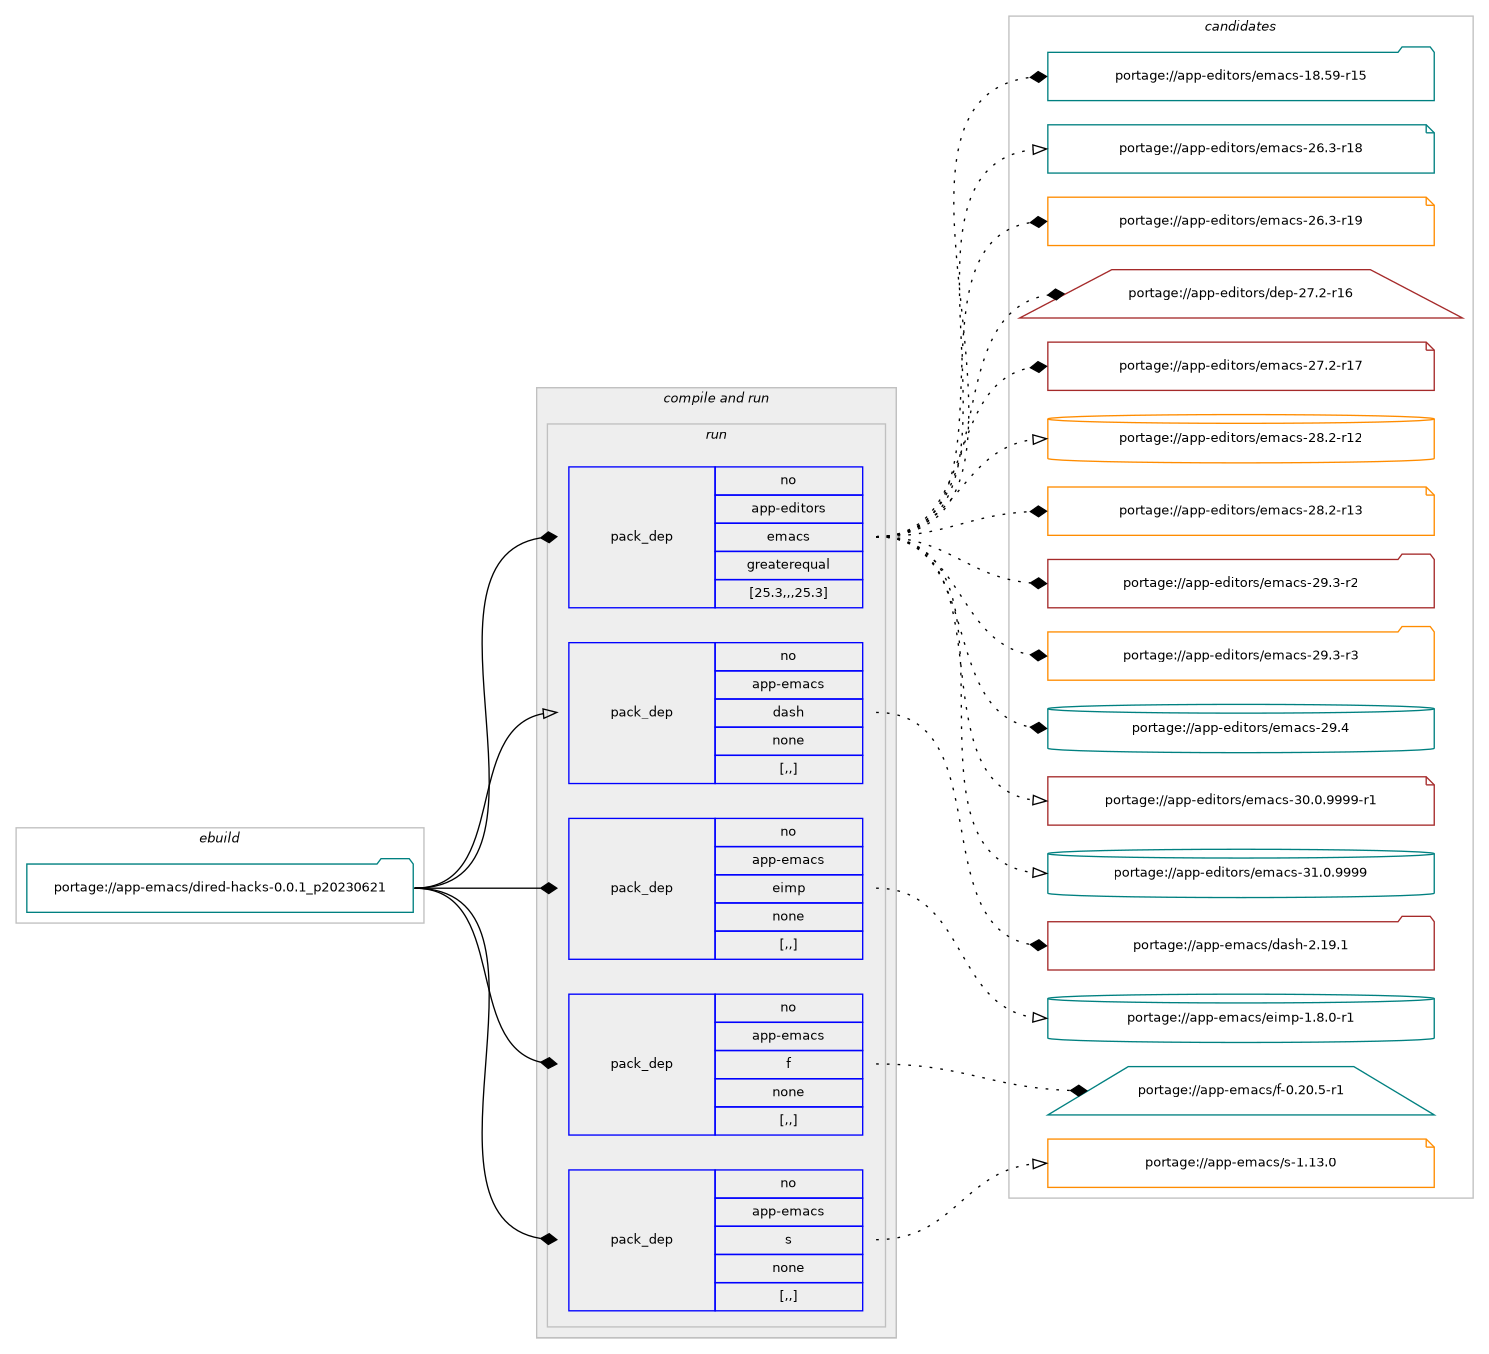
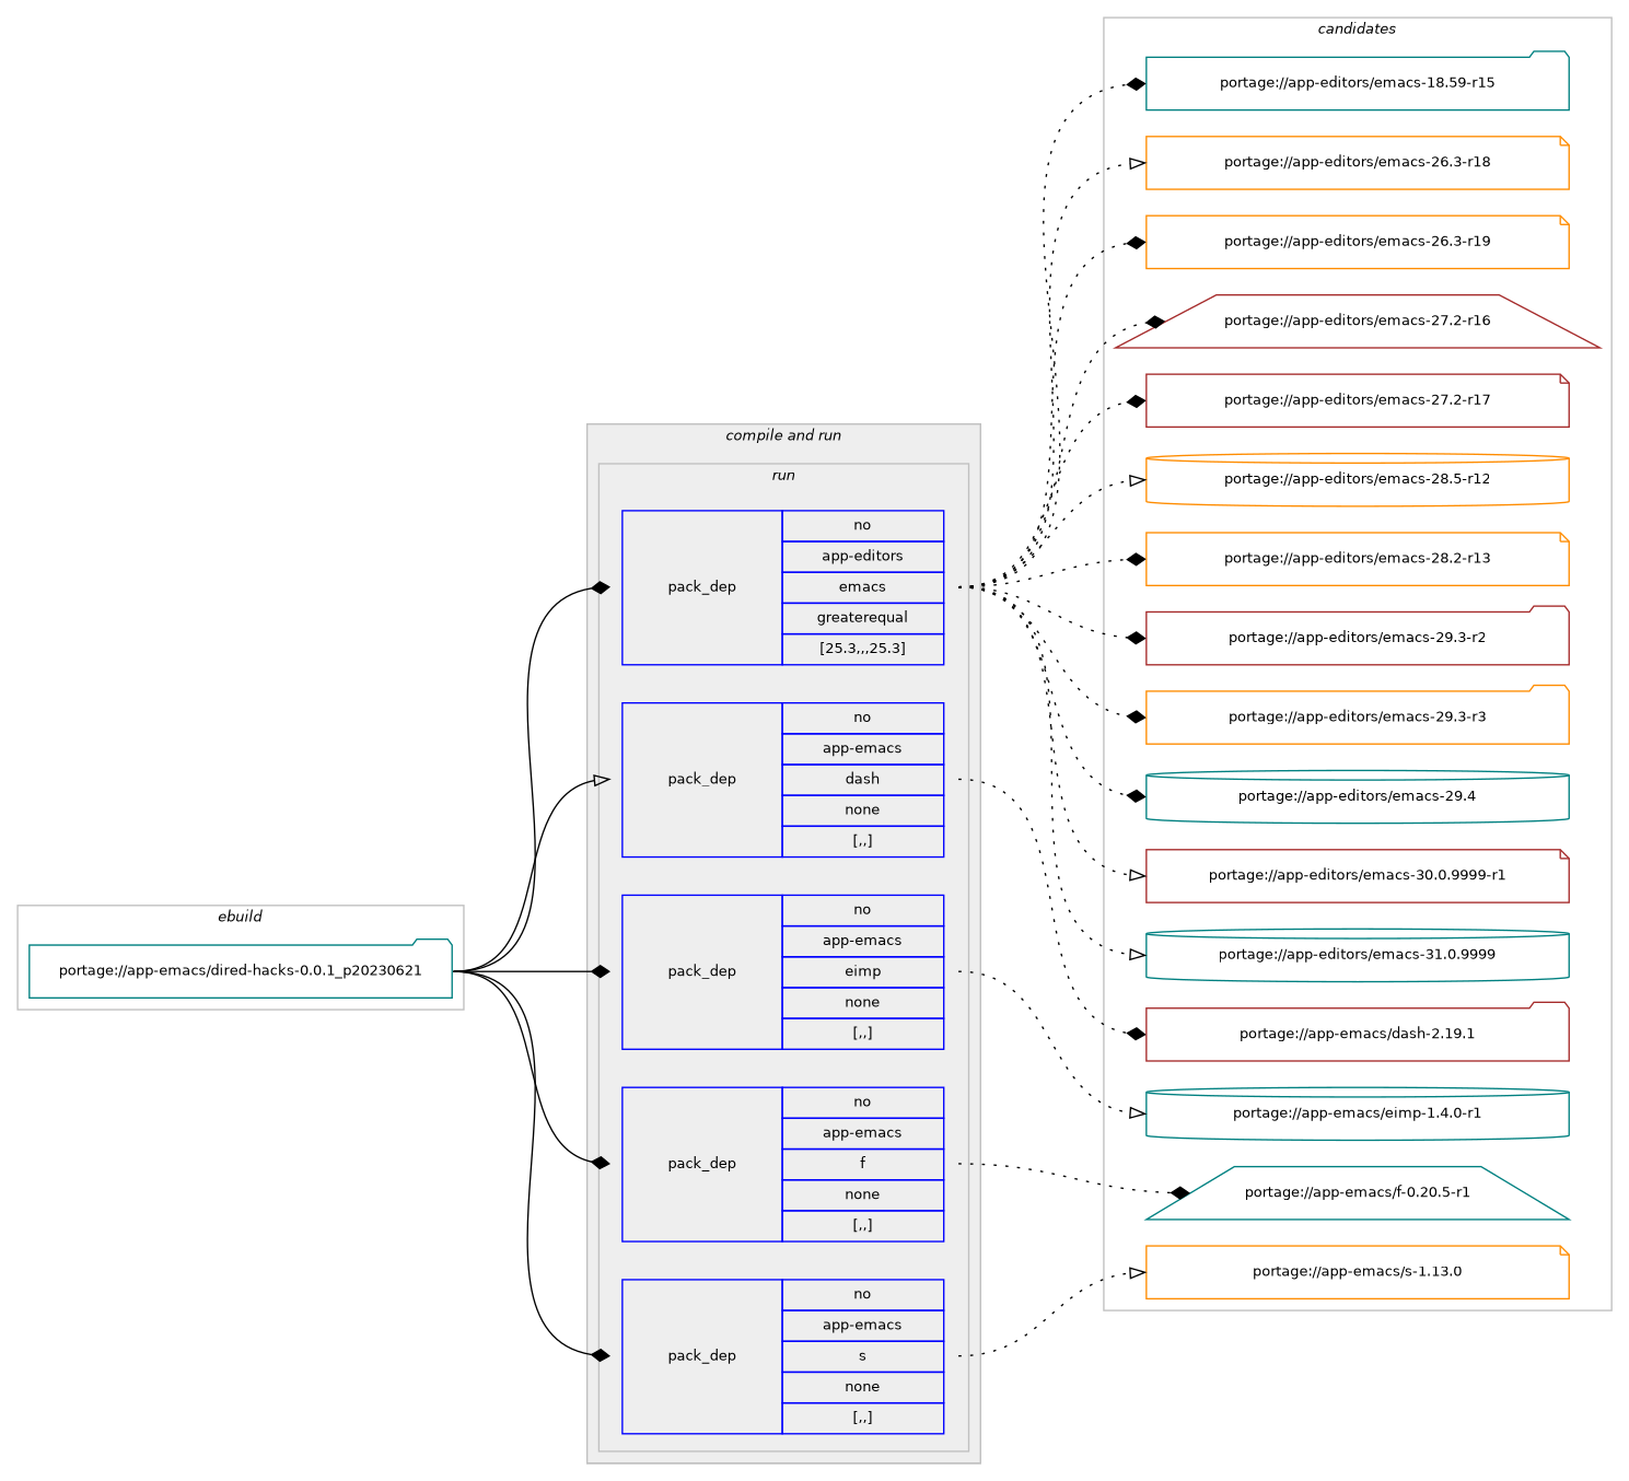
  digraph {
    compound=true
    concentrate=true
    fontname=Helvetica
    fontsize=10
    newrank=true
    rankdir=LR
    ranksep=1.5
    node [color=teal fontname=Helvetica fontsize=10 shape=note]
    edge [arrowhead=diamond headport=w style=dotted tailport=e weight=100]
    n1 [label="portage://app-emacs/dired-hacks-0.0.1_p20230621" shape=folder width=4]
    n2 [color=blue label=<<TABLE BORDER="0" CELLBORDER="1" CELLSPACING="0" CELLPADDING="4" WIDTH="220"><TR><TD ROWSPAN="6" CELLPADDING="30">pack_dep</TD></TR><TR><TD WIDTH="110">no</TD></TR><TR><TD>app-editors</TD></TR><TR><TD>emacs</TD></TR><TR><TD>greaterequal</TD></TR><TR><TD>[25.3,,,25.3]</TD></TR></TABLE>> shape=none]
    n3 [color=blue label=<<TABLE BORDER="0" CELLBORDER="1" CELLSPACING="0" CELLPADDING="4" WIDTH="220"><TR><TD ROWSPAN="6" CELLPADDING="30">pack_dep</TD></TR><TR><TD WIDTH="110">no</TD></TR><TR><TD>app-emacs</TD></TR><TR><TD>dash</TD></TR><TR><TD>none</TD></TR><TR><TD>[,,]</TD></TR></TABLE>> shape=none]
    n4 [color=blue label=<<TABLE BORDER="0" CELLBORDER="1" CELLSPACING="0" CELLPADDING="4" WIDTH="220"><TR><TD ROWSPAN="6" CELLPADDING="30">pack_dep</TD></TR><TR><TD WIDTH="110">no</TD></TR><TR><TD>app-emacs</TD></TR><TR><TD>eimp</TD></TR><TR><TD>none</TD></TR><TR><TD>[,,]</TD></TR></TABLE>> shape=none]
    n5 [color=blue label=<<TABLE BORDER="0" CELLBORDER="1" CELLSPACING="0" CELLPADDING="4" WIDTH="220"><TR><TD ROWSPAN="6" CELLPADDING="30">pack_dep</TD></TR><TR><TD WIDTH="110">no</TD></TR><TR><TD>app-emacs</TD></TR><TR><TD>f</TD></TR><TR><TD>none</TD></TR><TR><TD>[,,]</TD></TR></TABLE>> shape=none]
    n6 [color=blue label=<<TABLE BORDER="0" CELLBORDER="1" CELLSPACING="0" CELLPADDING="4" WIDTH="220"><TR><TD ROWSPAN="6" CELLPADDING="30">pack_dep</TD></TR><TR><TD WIDTH="110">no</TD></TR><TR><TD>app-emacs</TD></TR><TR><TD>s</TD></TR><TR><TD>none</TD></TR><TR><TD>[,,]</TD></TR></TABLE>> shape=none]
    n7 [label="portage://app-editors/emacs-18.59-r15" shape=folder width=4]
-   n8 [label="portage://app-editors/emacs-26.3-r18" width=4]
+   n8 [color=darkorange label="portage://app-editors/emacs-26.3-r18" width=4]
    n9 [color=darkorange label="portage://app-editors/emacs-26.3-r19" width=4]
-   n10 [color=brown label="portage://app-editors/dep-27.2-r16" shape=trapezium width=4]
+   n10 [color=brown label="portage://app-editors/emacs-27.2-r16" shape=trapezium width=4]
    n11 [color=brown label="portage://app-editors/emacs-27.2-r17" width=4]
-   n12 [color=darkorange label="portage://app-editors/emacs-28.2-r12" shape=cylinder width=4]
+   n12 [color=darkorange label="portage://app-editors/emacs-28.5-r12" shape=cylinder width=4]
    n13 [color=darkorange label="portage://app-editors/emacs-28.2-r13" width=4]
    n14 [color=brown label="portage://app-editors/emacs-29.3-r2" shape=folder width=4]
    n15 [color=darkorange label="portage://app-editors/emacs-29.3-r3" shape=folder width=4]
    n16 [label="portage://app-editors/emacs-29.4" shape=cylinder width=4]
    n17 [color=brown label="portage://app-editors/emacs-30.0.9999-r1" width=4]
    n18 [label="portage://app-editors/emacs-31.0.9999" shape=cylinder width=4]
    n19 [color=brown label="portage://app-emacs/dash-2.19.1" shape=folder width=4]
-   n20 [label="portage://app-emacs/eimp-1.8.0-r1" shape=cylinder width=4]
+   n20 [label="portage://app-emacs/eimp-1.4.0-r1" shape=cylinder width=4]
    n21 [label="portage://app-emacs/f-0.20.5-r1" shape=trapezium width=4]
    n22 [color=darkorange label="portage://app-emacs/s-1.13.0" width=4]
    subgraph cluster_1 {
      color=gray
      label=<<i>ebuild</i>>
      rank=same
      n1
    }
    subgraph cluster_2 {
      color=gray
      label=<<i>dependencies</i>>
      subgraph cluster_3 {
        color=gray
        fillcolor="#eeeeee"
        label=<<i>compile</i>>
        style=filled
      }
      subgraph cluster_4 {
        color=gray
        fillcolor="#eeeeee"
        label=<<i>compile and run</i>>
        style=filled
      }
      subgraph cluster_5 {
        color=gray
        fillcolor="#eeeeee"
        label=<<i>run</i>>
        style=filled
        subgraph sub_6 {
          color=gray
          fillcolor="#eeeeee"
          label=<<i>run</i>>
          style=filled
          n2
        }
        subgraph sub_7 {
          color=gray
          fillcolor="#eeeeee"
          label=<<i>run</i>>
          style=filled
          n3
        }
        subgraph sub_8 {
          color=gray
          fillcolor="#eeeeee"
          label=<<i>run</i>>
          style=filled
          n4
        }
        subgraph sub_9 {
          color=gray
          fillcolor="#eeeeee"
          label=<<i>run</i>>
          style=filled
          n5
        }
        subgraph sub_10 {
          color=gray
          fillcolor="#eeeeee"
          label=<<i>run</i>>
          style=filled
          n6
        }
      }
    }
    subgraph cluster_11 {
      color=gray
      label=<<i>candidates</i>>
      rank=same
      subgraph sub_12 {
        color=black
        label=<<i>candidates</i>>
        nodesep=1
        rank=same
        n7
        n8
        n9
        n10
        n11
        n12
        n13
        n14
        n15
        n16
        n17
        n18
      }
      subgraph sub_13 {
        color=black
        label=<<i>candidates</i>>
        nodesep=1
        rank=same
        n19
      }
      subgraph sub_14 {
        color=black
        label=<<i>candidates</i>>
        nodesep=1
        rank=same
        n20
      }
      subgraph sub_15 {
        color=black
        label=<<i>candidates</i>>
        nodesep=1
        rank=same
        n21
      }
      subgraph sub_16 {
        color=black
        label=<<i>candidates</i>>
        nodesep=1
        rank=same
        n22
      }
    }
    n1 -> n2 [style=solid weight=20]
    n1 -> n3 [arrowhead=onormal style=solid weight=20]
    n1 -> n4 [style=solid weight=20]
    n1 -> n5 [style=solid weight=20]
    n1 -> n6 [style=solid weight=20]
    n2 -> n7
    n2 -> n8 [arrowhead=onormal]
    n2 -> n9
    n2 -> n10
    n2 -> n11
    n2 -> n12 [arrowhead=onormal]
    n2 -> n13
    n2 -> n14
    n2 -> n15
    n2 -> n16
    n2 -> n17 [arrowhead=onormal]
    n2 -> n18 [arrowhead=onormal]
    n3 -> n19
    n4 -> n20 [arrowhead=onormal]
    n5 -> n21
    n6 -> n22 [arrowhead=onormal]
  }
